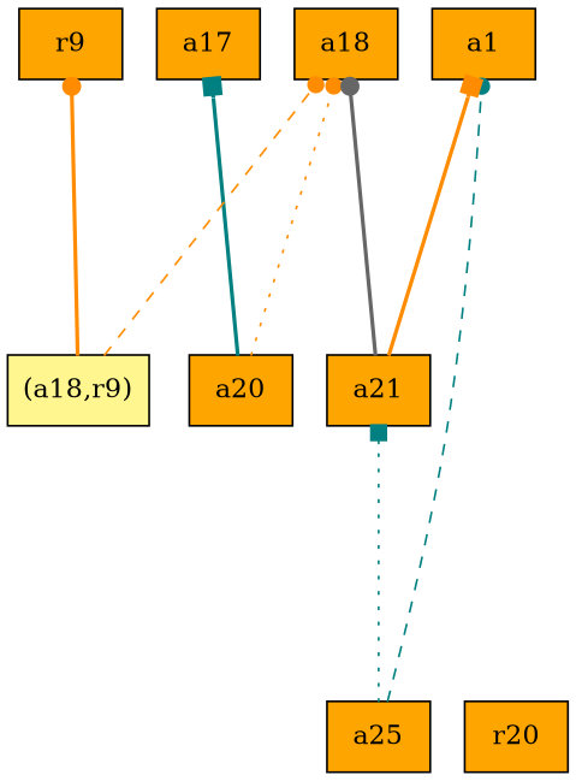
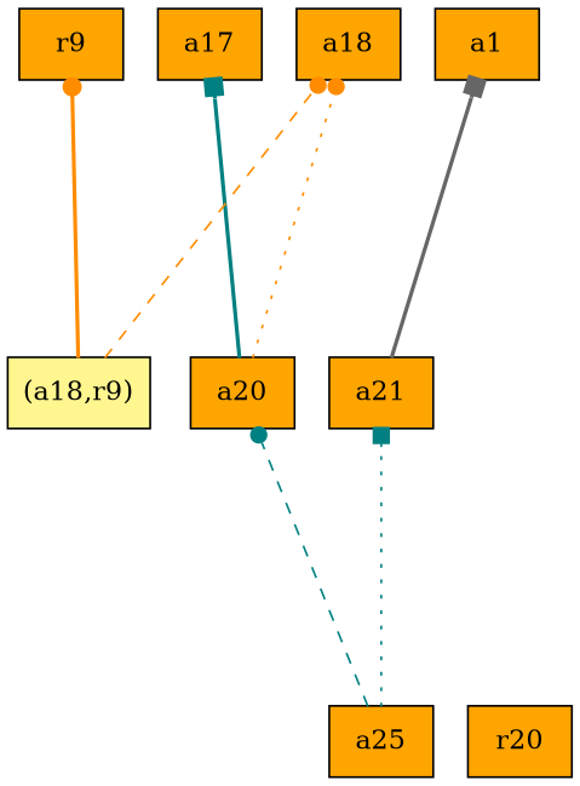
  digraph {
    rankdir=BT
    ranksep=2.0
    node [fillcolor=orange shape=record style=filled]
    edge [arrowhead=dot color=teal style=bold]
    n1 [label="{a1}"]
    n2 [label="{a20}"]
    n3 [label="{a17}"]
    n4 [label="{a18}"]
    n5 [label="{a25}"]
    n6 [label="{a21}"]
    n7 [label="{r20}"]
    n8 [label="{r9}"]
    n9 [fillcolor=khaki1 label="{(a18,r9)}"]
    n2 -> n3 [arrowhead=box]
    n2 -> n4 [color=darkorange style=dotted]
-   n5 -> n1 [style=dashed]
+   n5 -> n2 [style=dashed]
    n5 -> n6 [arrowhead=box style=dotted]
-   n6 -> n1 [arrowhead=box color=darkorange]
-   n6 -> n4 [color=gray40]
+   n6 -> n1 [arrowhead=box color=gray40]
    n9 -> n4 [color=darkorange style=dashed]
    n9 -> n8 [color=darkorange]
  }
